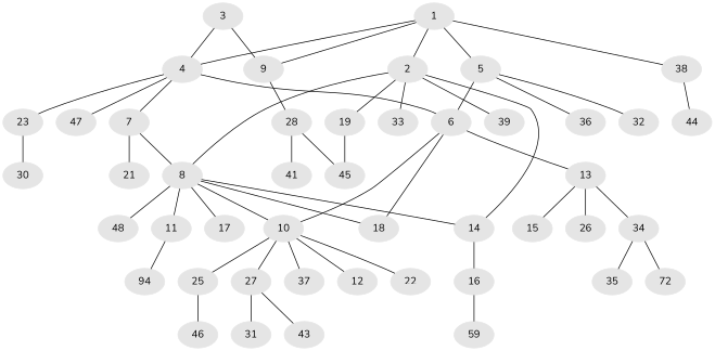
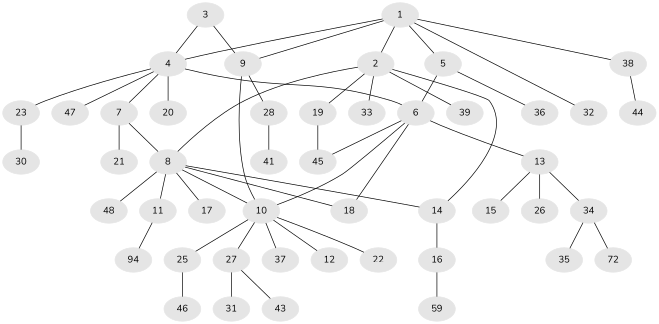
  graph {
    fontname=Nunito
    node [color=gray90 fontname=Nunito style=filled]
    edge [fontname=Nunito]
    1
    2
    4
    5
    9
    32
    38
    8
    14
    19
    33
    39
    6
    7
+   20
    23
    47
    36
    10
    28
    44
    11
    17
    18
    48
    16
    45
    3
    13
    21
    30
    12
    22
    25
    27
    37
    15
    26
    34
    n40 [label=94]
    41
    46
    31
    43
    35
    n46 [label=72]
    n47 [label=59]
    1 -- 2
    1 -- 4
    1 -- 5
    1 -- 9
-   5 -- 32
+   1 -- 32
    1 -- 38
    2 -- 8
    2 -- 14
    2 -- 19
    2 -- 33
    2 -- 39
    4 -- 6
    4 -- 7
+   4 -- 20
    4 -- 23
    4 -- 47
    5 -- 6
    5 -- 36
+   9 -- 10
    9 -- 28
    38 -- 44
    8 -- 14
    8 -- 10
    8 -- 11
    8 -- 17
    8 -- 18
    8 -- 48
    14 -- 16
    19 -- 45
    6 -- 10
    6 -- 18
-   28 -- 45
+   6 -- 45
    6 -- 13
    7 -- 8
    7 -- 21
    23 -- 30
    10 -- 12
    10 -- 22
    10 -- 25
    10 -- 27
    10 -- 37
    28 -- 41
    11 -- n40
    16 -- n47
    3 -- 4
    3 -- 9
    13 -- 15
    13 -- 26
    13 -- 34
    25 -- 46
    27 -- 31
    27 -- 43
    34 -- 35
    34 -- n46
  }
